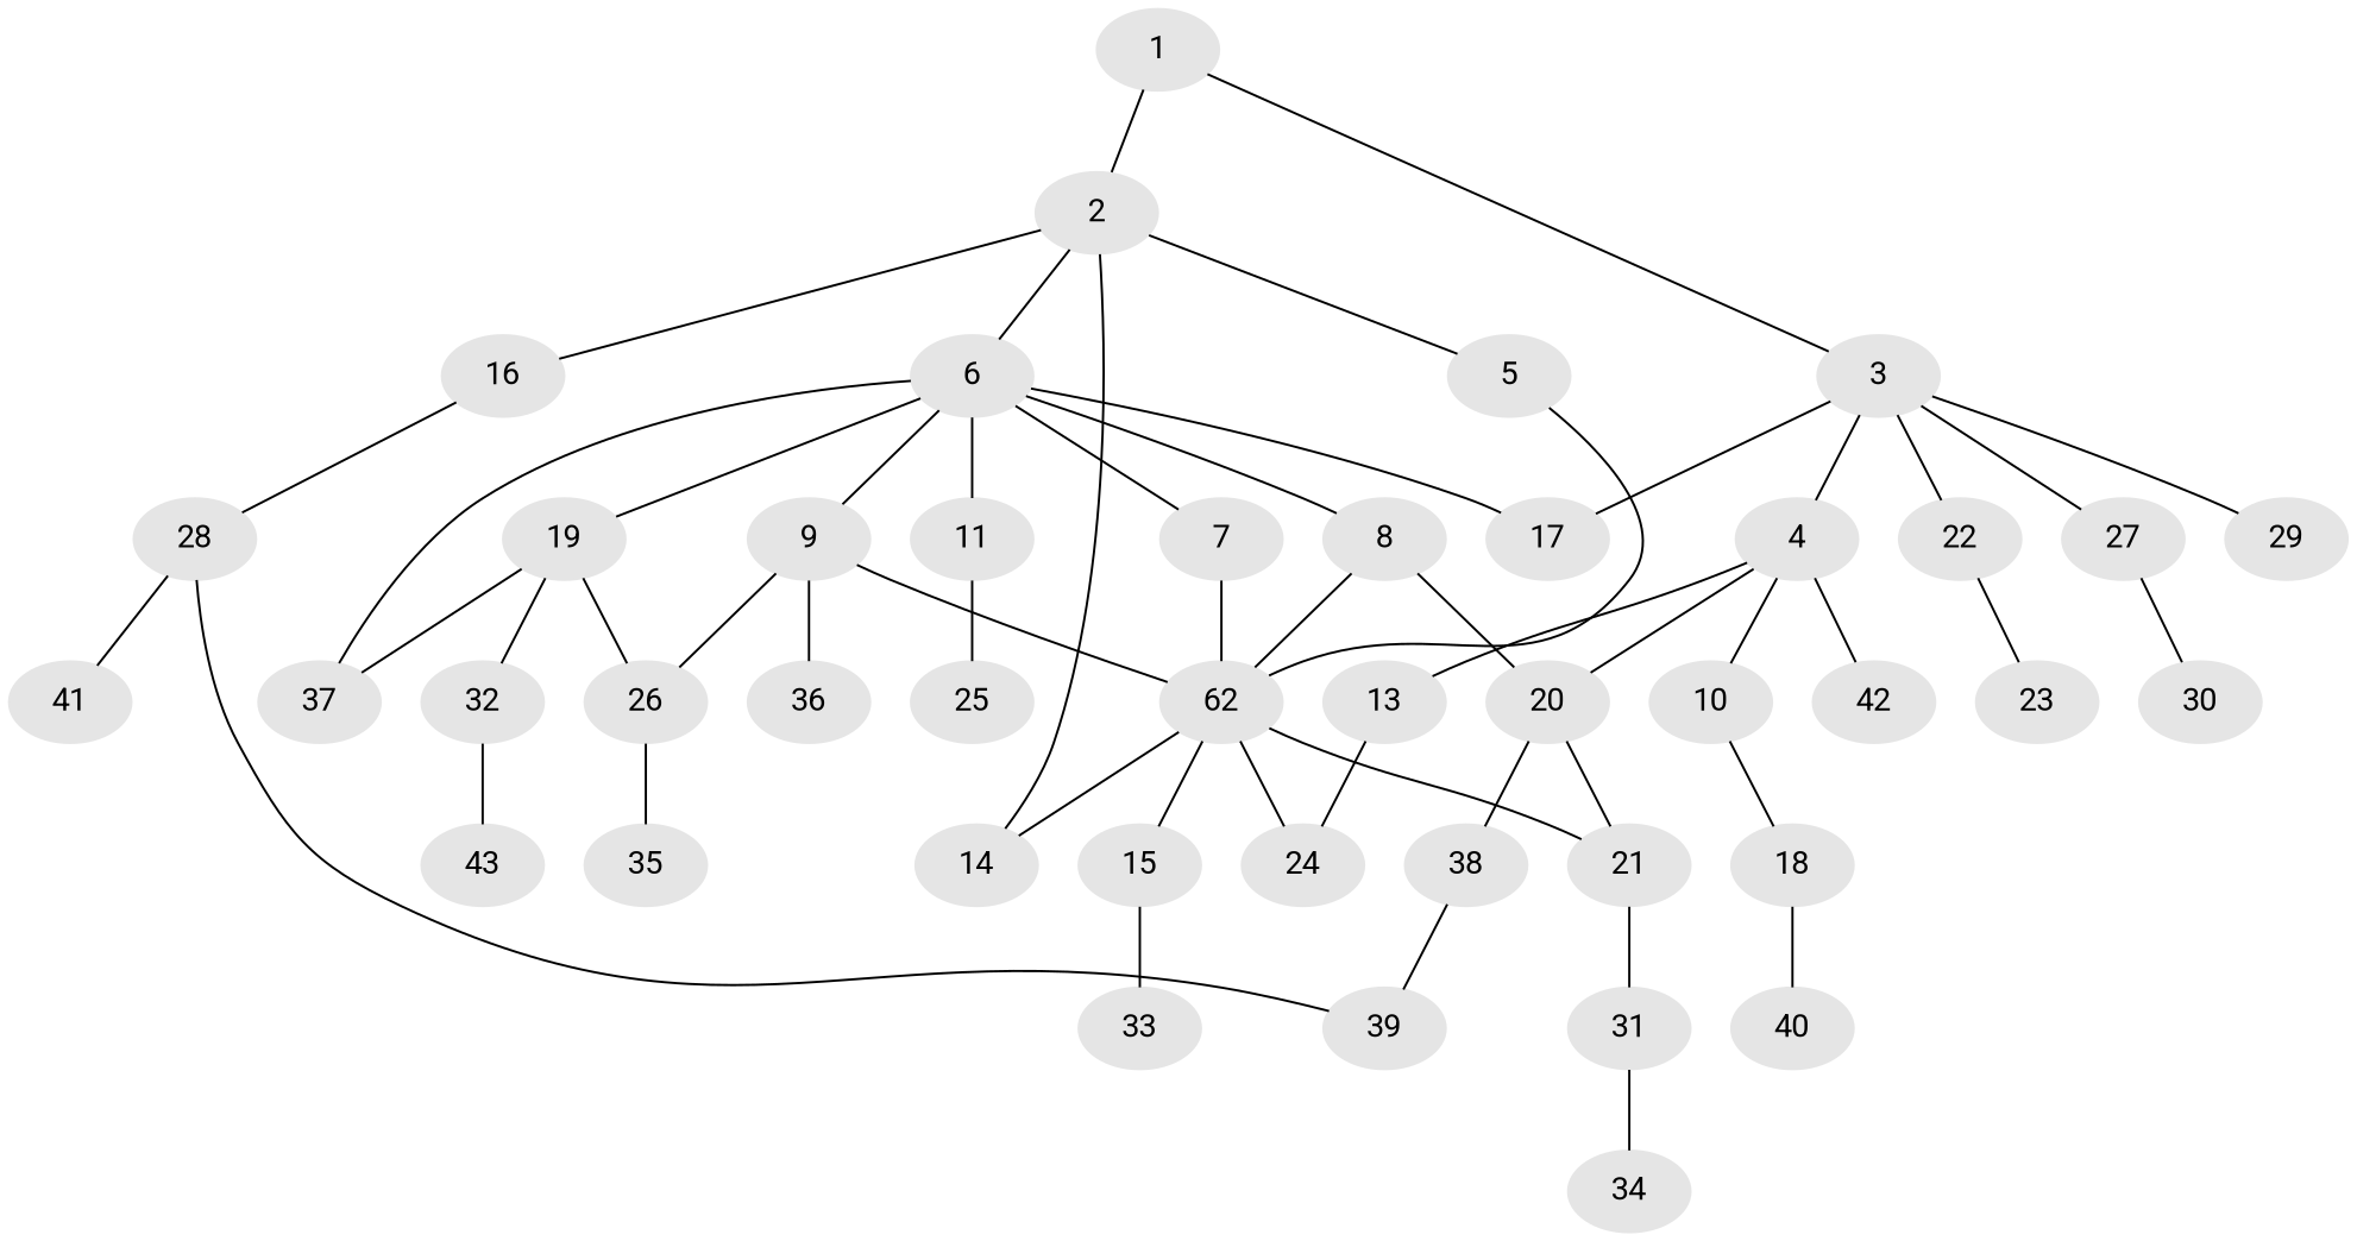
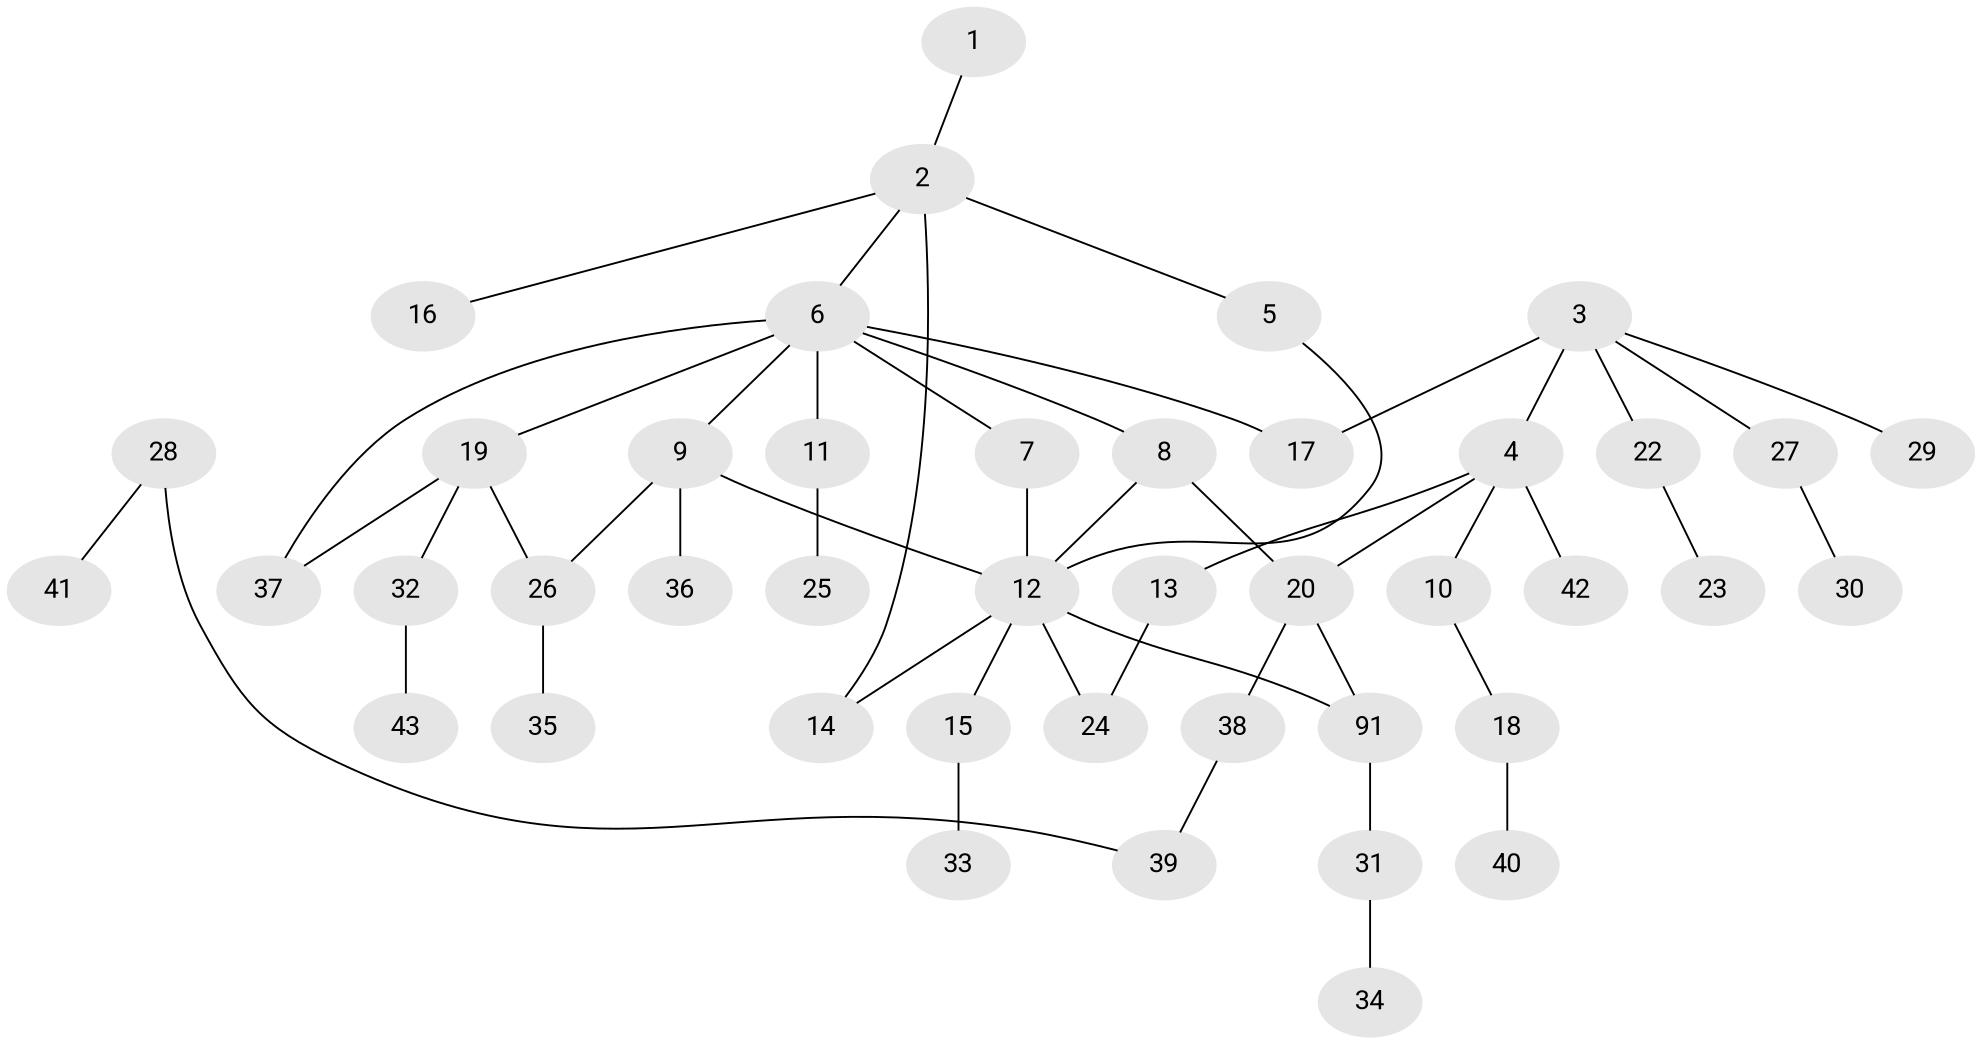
  graph {
    fontname=Roboto
    node [color=gray90 fontname=Roboto style=filled]
    edge [fontname=Roboto weight=1.0]
    1
    2
    3
    5
    6
    14
    16
    4
    17
    22
    27
    29
-   12 [label=62]
+   12
    7
    8
    9
    11
    19
    37
    28
    10
    13
    20
    42
    23
    30
    18
    24
-   21
+   21 [label=91]
    38
    15
    26
    36
    25
    32
    35
    40
    33
    31
    39
    41
    43
    34
    1 -- 2
-   1 -- 3
    2 -- 5
    2 -- 6
    2 -- 14
    2 -- 16
    3 -- 4
    3 -- 17
    3 -- 22
    3 -- 27
    3 -- 29
    5 -- 12
    6 -- 17
    6 -- 7
    6 -- 8
    6 -- 9
    6 -- 11
    6 -- 19
    6 -- 37
-   16 -- 28
    4 -- 10
    4 -- 13
    4 -- 20 [weight=2.0]
    4 -- 42
    22 -- 23
    27 -- 30
    12 -- 14
    12 -- 24
    12 -- 21
    12 -- 15
    7 -- 12
    8 -- 12
    8 -- 20 [weight=2.0]
    9 -- 12
    9 -- 26
    9 -- 36
    11 -- 25
    19 -- 37
    19 -- 26
    19 -- 32
    28 -- 39
    28 -- 41
    10 -- 18
    13 -- 24
    20 -- 21
    20 -- 38
    18 -- 40
    21 -- 31
    38 -- 39
    15 -- 33
    26 -- 35
    32 -- 43
    31 -- 34
  }
